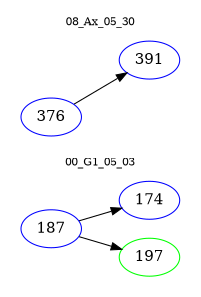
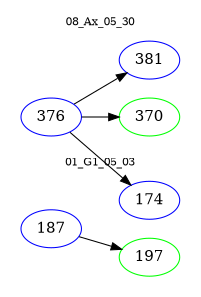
  digraph {
    rankdir=LR
    node [color=blue]
    edge [color=black]
    n1 [label=376]
-   n3 [label=391]
+   n2 [color=green label=370]
+   n3 [label=381]
    n4 [label=187]
    n5 [label=174]
    n6 [color=green label=197]
    subgraph cluster_1 {
      color=white
      fontsize=10
      label="08_Ax_05_30"
      n1
+     n2
      n3
    }
    subgraph cluster_2 {
      color=white
      fontsize=10
-     label="00_G1_05_03"
+     label="01_G1_05_03"
      n4
      n5
      n6
    }
+   n1 -> n2
    n1 -> n3
-   n4 -> n5
+   n1 -> n5
    n4 -> n6
  }
